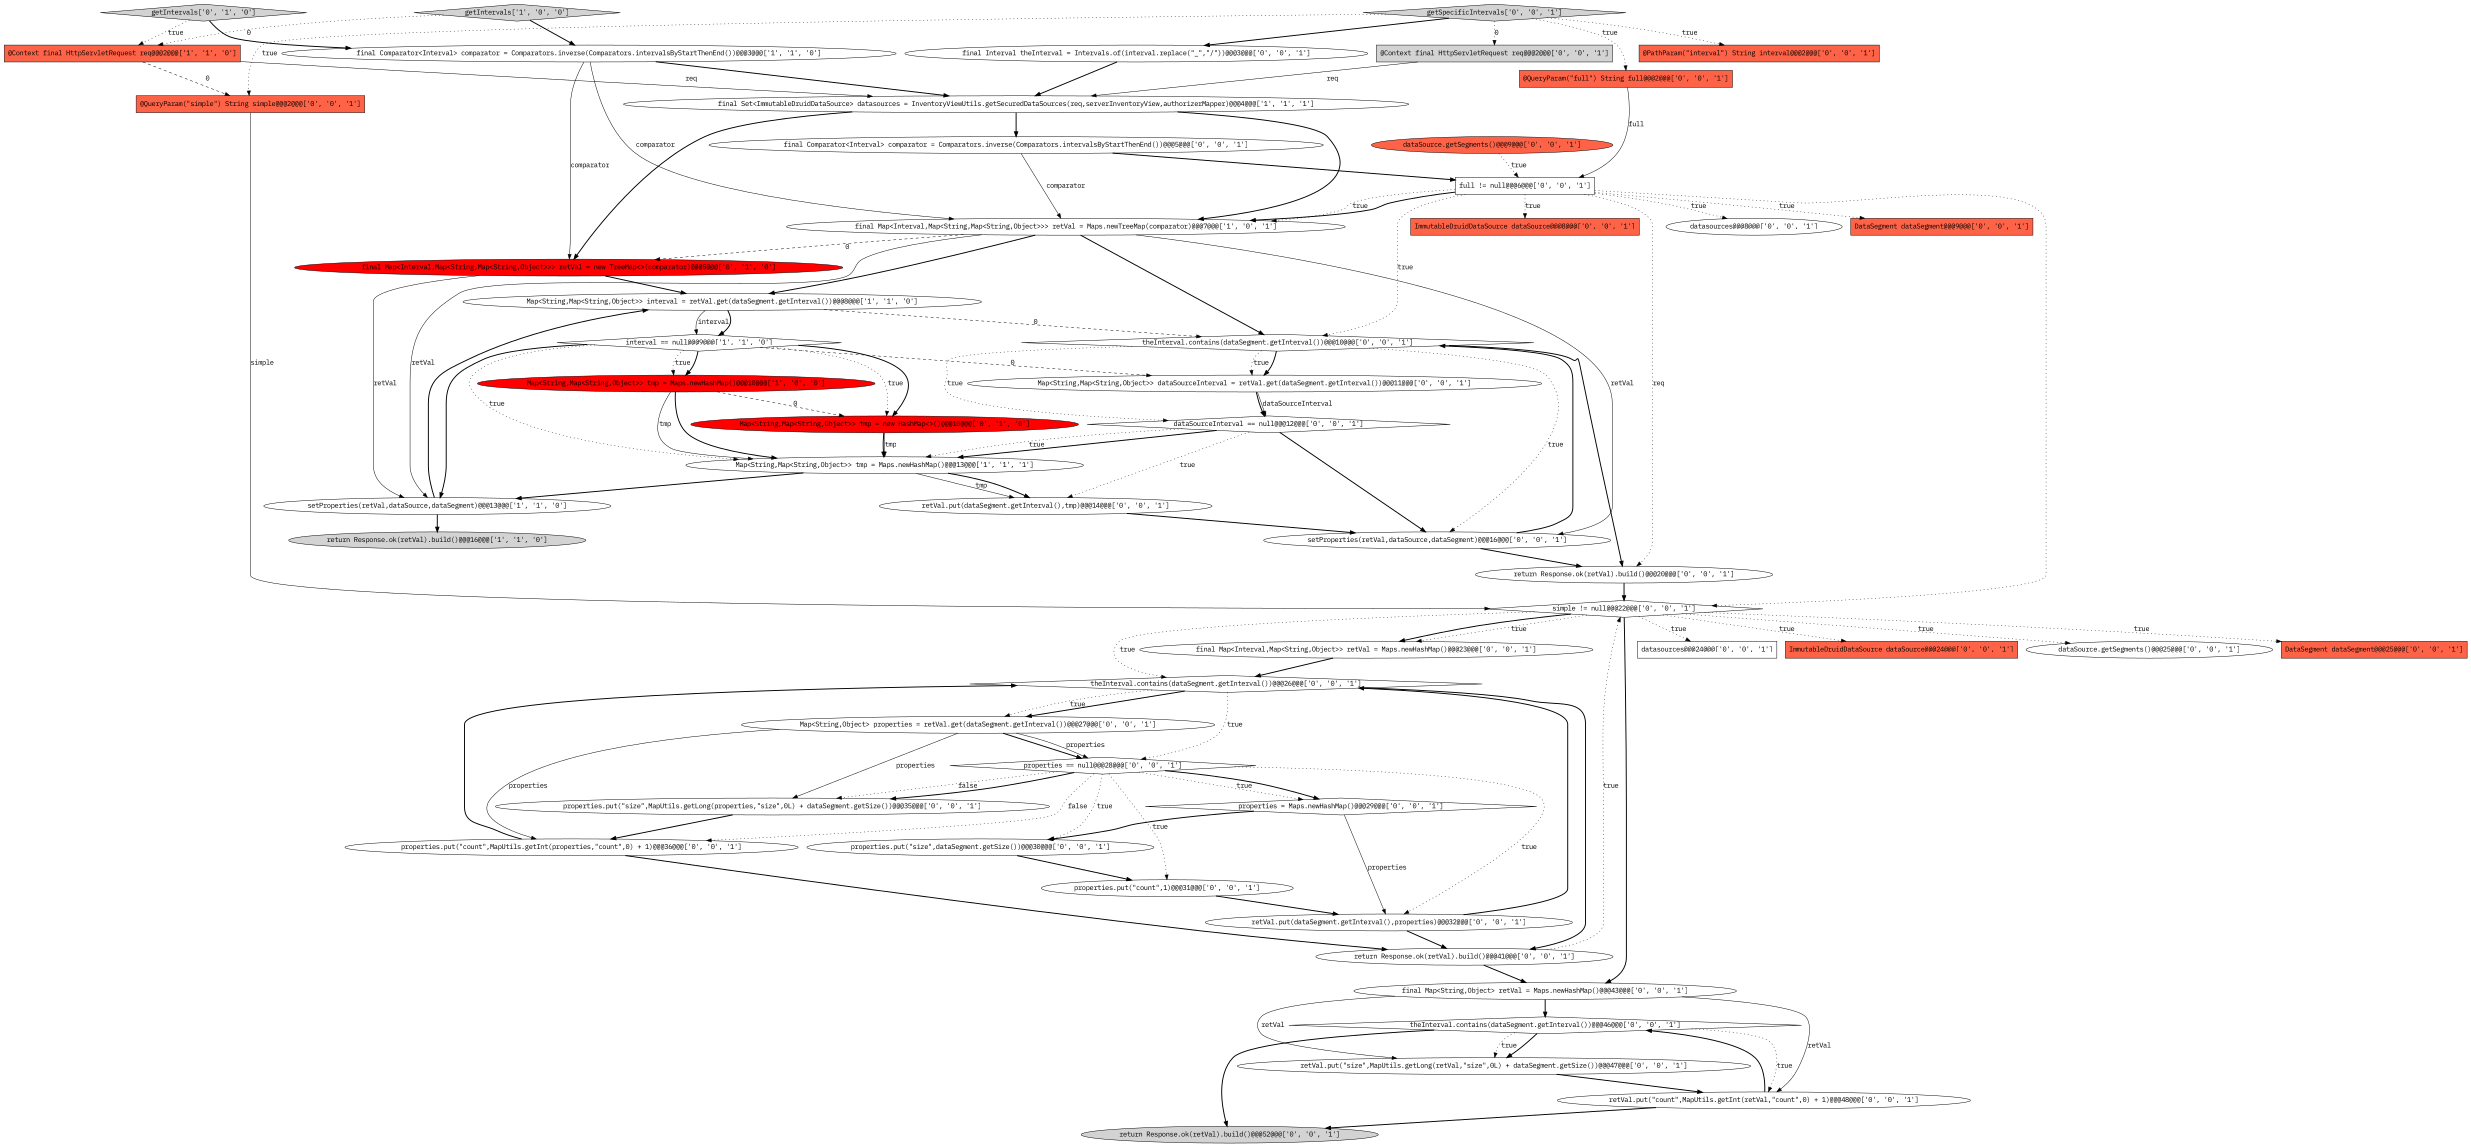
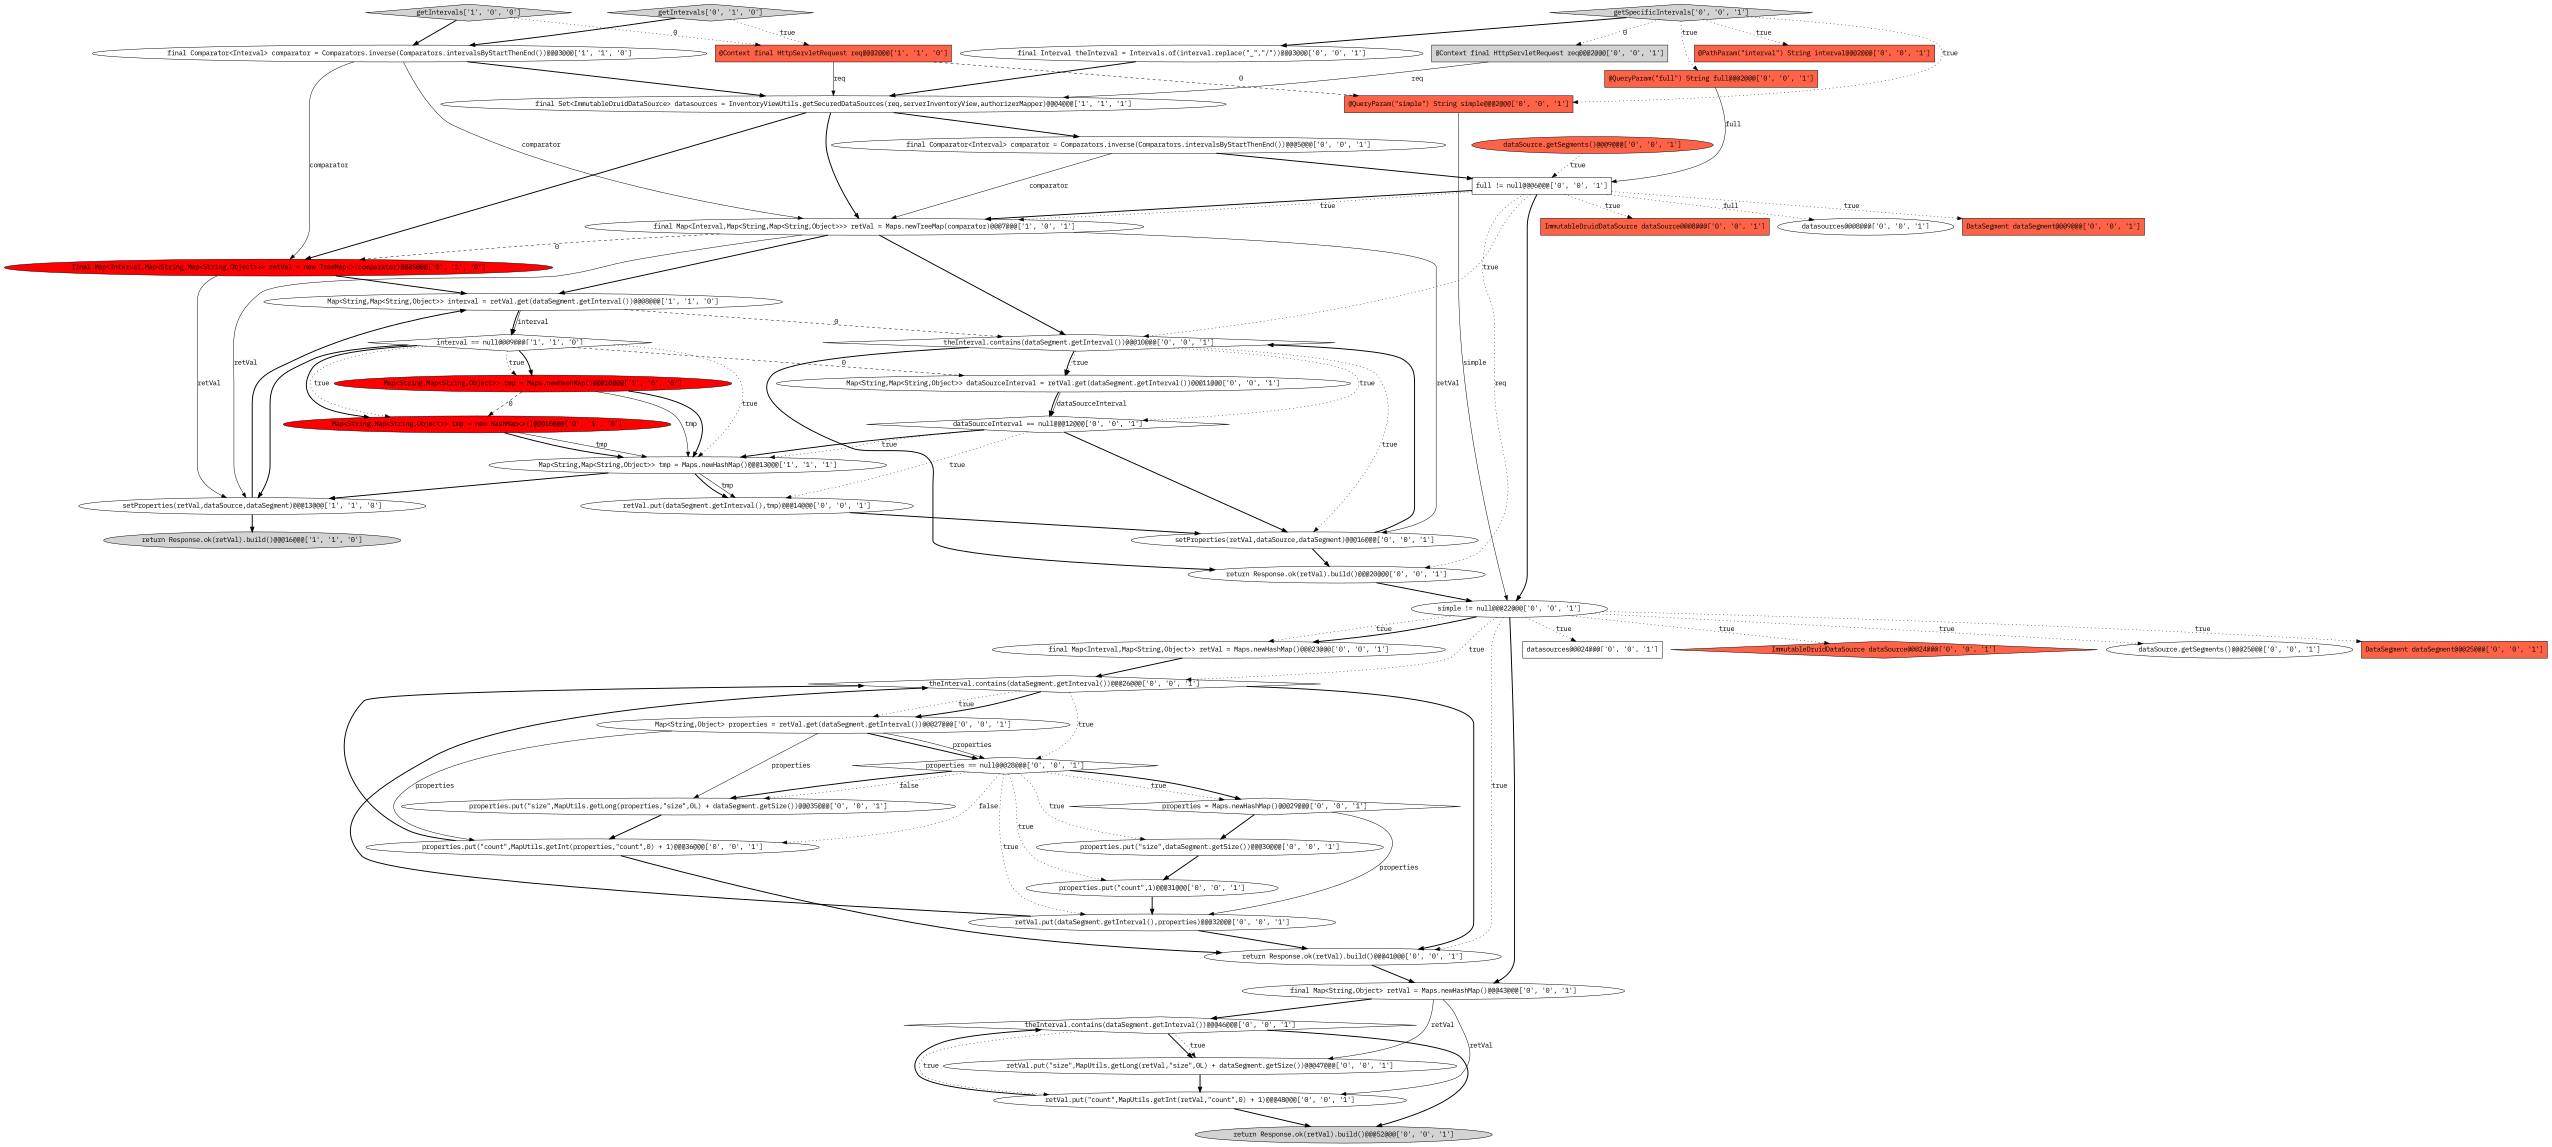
  digraph {
    fontname="IBM Plex Mono"
    node [fillcolor=white fontname="IBM Plex Mono" shape=ellipse style=filled]
    edge [fontname="IBM Plex Mono" style=bold]
    n1 [label="final Comparator<Interval> comparator = Comparators.inverse(Comparators.intervalsByStartThenEnd())@@@3@@@['1', '1', '0']"]
    n2 [fillcolor=red label="final Map<Interval,Map<String,Map<String,Object>>> retVal = new TreeMap<>(comparator)@@@5@@@['0', '1', '0']"]
    n3 [label="final Set<ImmutableDruidDataSource> datasources = InventoryViewUtils.getSecuredDataSources(req,serverInventoryView,authorizerMapper)@@@4@@@['1', '1', '1']"]
    n4 [label="final Map<Interval,Map<String,Map<String,Object>>> retVal = Maps.newTreeMap(comparator)@@@7@@@['1', '0', '1']"]
    n5 [label="Map<String,Map<String,Object>> interval = retVal.get(dataSegment.getInterval())@@@8@@@['1', '1', '0']"]
    n6 [label="setProperties(retVal,dataSource,dataSegment)@@@13@@@['1', '1', '0']"]
    n7 [label="final Comparator<Interval> comparator = Comparators.inverse(Comparators.intervalsByStartThenEnd())@@@5@@@['0', '0', '1']"]
    n8 [label="setProperties(retVal,dataSource,dataSegment)@@@16@@@['0', '0', '1']"]
    n9 [label="theInterval.contains(dataSegment.getInterval())@@@10@@@['0', '0', '1']" shape=diamond]
    n10 [label="interval == null@@@9@@@['1', '1', '0']" shape=diamond]
    n11 [fillcolor=lightgray label="return Response.ok(retVal).build()@@@16@@@['1', '1', '0']"]
    n12 [fillcolor=lightgray label="getIntervals['1', '0', '0']" shape=diamond]
    n13 [fillcolor=tomato label="@Context final HttpServletRequest req@@@2@@@['1', '1', '0']" shape=box]
    n14 [fillcolor=tomato label="@QueryParam(\"simple\") String simple@@@2@@@['0', '0', '1']" shape=box]
    n15 [label="theInterval.contains(dataSegment.getInterval())@@@26@@@['0', '0', '1']" shape=diamond]
    n16 [label="return Response.ok(retVal).build()@@@41@@@['0', '0', '1']"]
    n17 [label="Map<String,Object> properties = retVal.get(dataSegment.getInterval())@@@27@@@['0', '0', '1']"]
    n18 [label="properties == null@@@28@@@['0', '0', '1']" shape=diamond]
    n19 [label="final Map<String,Object> retVal = Maps.newHashMap()@@@43@@@['0', '0', '1']"]
    n20 [label="properties.put(\"size\",MapUtils.getLong(properties,\"size\",0L) + dataSegment.getSize())@@@35@@@['0', '0', '1']"]
    n21 [label="properties.put(\"count\",MapUtils.getInt(properties,\"count\",0) + 1)@@@36@@@['0', '0', '1']"]
    n22 [label="retVal.put(dataSegment.getInterval(),properties)@@@32@@@['0', '0', '1']"]
    n23 [label="properties = Maps.newHashMap()@@@29@@@['0', '0', '1']" shape=diamond]
    n24 [label="properties.put(\"size\",dataSegment.getSize())@@@30@@@['0', '0', '1']"]
    n25 [label="properties.put(\"count\",1)@@@31@@@['0', '0', '1']"]
    n26 [fillcolor=tomato label="@QueryParam(\"full\") String full@@@2@@@['0', '0', '1']" shape=box]
    n27 [label="full != null@@@6@@@['0', '0', '1']" shape=box]
    n28 [fillcolor=tomato label="ImmutableDruidDataSource dataSource@@@8@@@['0', '0', '1']" shape=box]
-   n29 [label="simple != null@@@22@@@['0', '0', '1']" shape=diamond]
+   n29 [label="simple != null@@@22@@@['0', '0', '1']"]
    n30 [label="datasources@@@8@@@['0', '0', '1']"]
    n31 [fillcolor=tomato label="DataSegment dataSegment@@@9@@@['0', '0', '1']" shape=box]
    n32 [label="return Response.ok(retVal).build()@@@20@@@['0', '0', '1']"]
    n33 [label="final Interval theInterval = Intervals.of(interval.replace(\"_\",\"/\"))@@@3@@@['0', '0', '1']"]
    n34 [label="Map<String,Map<String,Object>> dataSourceInterval = retVal.get(dataSegment.getInterval())@@@11@@@['0', '0', '1']"]
    n35 [label="dataSourceInterval == null@@@12@@@['0', '0', '1']" shape=diamond]
    n36 [label="Map<String,Map<String,Object>> tmp = Maps.newHashMap()@@@13@@@['1', '1', '1']"]
    n37 [label="retVal.put(dataSegment.getInterval(),tmp)@@@14@@@['0', '0', '1']"]
    n38 [label="theInterval.contains(dataSegment.getInterval())@@@46@@@['0', '0', '1']" shape=diamond]
    n39 [label="retVal.put(\"size\",MapUtils.getLong(retVal,\"size\",0L) + dataSegment.getSize())@@@47@@@['0', '0', '1']"]
    n40 [label="retVal.put(\"count\",MapUtils.getInt(retVal,\"count\",0) + 1)@@@48@@@['0', '0', '1']"]
    n41 [label="datasources@@@24@@@['0', '0', '1']" shape=box]
-   n42 [fillcolor=tomato label="ImmutableDruidDataSource dataSource@@@24@@@['0', '0', '1']" shape=box]
+   n42 [fillcolor=tomato label="ImmutableDruidDataSource dataSource@@@24@@@['0', '0', '1']" shape=diamond]
    n43 [label="final Map<Interval,Map<String,Object>> retVal = Maps.newHashMap()@@@23@@@['0', '0', '1']"]
    n44 [label="dataSource.getSegments()@@@25@@@['0', '0', '1']"]
    n45 [fillcolor=tomato label="DataSegment dataSegment@@@25@@@['0', '0', '1']" shape=box]
    n46 [fillcolor=tomato label="dataSource.getSegments()@@@9@@@['0', '0', '1']"]
    n47 [fillcolor=lightgray label="return Response.ok(retVal).build()@@@52@@@['0', '0', '1']"]
    n48 [fillcolor=red label="Map<String,Map<String,Object>> tmp = new HashMap<>()@@@10@@@['0', '1', '0']"]
    n49 [fillcolor=red label="Map<String,Map<String,Object>> tmp = Maps.newHashMap()@@@10@@@['1', '0', '0']"]
    n50 [fillcolor=tomato label="@PathParam(\"interval\") String interval@@@2@@@['0', '0', '1']" shape=box]
    n51 [fillcolor=lightgray label="getIntervals['0', '1', '0']" shape=diamond]
    n52 [fillcolor=lightgray label="@Context final HttpServletRequest req@@@2@@@['0', '0', '1']" shape=box]
    n53 [fillcolor=lightgray label="getSpecificIntervals['0', '0', '1']" shape=diamond]
    n1 -> n2 [label=comparator style=solid]
    n1 -> n3
    n1 -> n4 [label=comparator style=solid]
    n2 -> n5
    n2 -> n6 [label=retVal style=solid]
    n3 -> n2
    n3 -> n4
    n3 -> n7
    n4 -> n2 [label=0 style=dashed]
    n4 -> n5
    n4 -> n6 [label=retVal style=solid]
    n4 -> n8 [label=retVal style=solid]
    n4 -> n9
    n5 -> n9 [label=0 style=dashed]
    n5 -> n10 [label=interval style=solid]
    n5 -> n10
    n6 -> n5
    n6 -> n11
    n7 -> n4 [label=comparator style=solid]
    n7 -> n27
    n8 -> n9
    n8 -> n32
    n9 -> n8 [label=true style=dotted]
    n9 -> n32
    n9 -> n34
    n9 -> n34 [label=true style=dotted]
    n9 -> n35 [label=true style=dotted]
    n10 -> n6
    n10 -> n34 [label=0 style=dashed]
    n10 -> n36 [label=true style=dotted]
    n10 -> n48 [label=true style=dotted]
    n10 -> n48
    n10 -> n49
    n10 -> n49 [label=true style=dotted]
    n12 -> n1
    n12 -> n13 [label=0 style=dotted]
    n13 -> n3 [label=req style=solid]
    n13 -> n14 [label=0 style=dashed]
    n14 -> n29 [label=simple style=solid]
    n15 -> n16
    n15 -> n17
    n15 -> n17 [label=true style=dotted]
    n15 -> n18 [label=true style=dotted]
    n16 -> n19
    n17 -> n18
    n17 -> n18 [label=properties style=solid]
    n17 -> n20 [label=properties style=solid]
    n17 -> n21 [label=properties style=solid]
    n18 -> n20 [label=false style=dotted]
    n18 -> n20
    n18 -> n21 [label=false style=dotted]
    n18 -> n22 [label=true style=dotted]
    n18 -> n23 [label=true style=dotted]
    n18 -> n23
    n18 -> n24 [label=true style=dotted]
    n18 -> n25 [label=true style=dotted]
    n19 -> n38
    n19 -> n39 [label=retVal style=solid]
    n19 -> n40 [label=retVal style=solid]
    n20 -> n21
    n21 -> n15
    n21 -> n16
    n22 -> n15
    n22 -> n16
    n23 -> n22 [label=properties style=solid]
    n23 -> n24
    n24 -> n25
    n25 -> n22
    n26 -> n27 [label=full style=solid]
    n27 -> n4
    n27 -> n4 [label=true style=dotted]
    n27 -> n9 [label=true style=dotted]
    n27 -> n28 [label=true style=dotted]
-   n27 -> n29 [style=dotted]
-   n27 -> n30 [label=true style=dotted]
+   n27 -> n29
+   n27 -> n30 [label=full style=dotted]
    n27 -> n31 [label=true style=dotted]
    n27 -> n32 [label=req style=dotted]
    n29 -> n15 [label=true style=dotted]
-   n16 -> n29 [label=true style=dotted]
+   n29 -> n16 [label=true style=dotted]
    n29 -> n19
    n29 -> n41 [label=true style=dotted]
    n29 -> n42 [label=true style=dotted]
    n29 -> n43 [label=true style=dotted]
    n29 -> n43
    n29 -> n44 [label=true style=dotted]
    n29 -> n45 [label=true style=dotted]
    n32 -> n29
    n33 -> n3
    n34 -> n35
    n34 -> n35 [label=dataSourceInterval style=solid]
    n35 -> n8
    n35 -> n36
    n35 -> n36 [label=true style=dotted]
    n35 -> n37 [label=true style=dotted]
    n36 -> n6
    n36 -> n37 [label=tmp style=solid]
    n36 -> n37
    n37 -> n8
    n38 -> n39
    n38 -> n39 [label=true style=dotted]
    n38 -> n40 [label=true style=dotted]
    n38 -> n47
    n39 -> n40
    n40 -> n38
    n40 -> n47
    n43 -> n15
    n46 -> n27 [label=true style=dotted]
    n48 -> n36 [label=tmp style=solid]
    n48 -> n36
    n49 -> n36 [label=tmp style=solid]
    n49 -> n36
    n49 -> n48 [label=0 style=dashed]
    n51 -> n1
    n51 -> n13 [label=true style=dotted]
    n52 -> n3 [label=req style=solid]
    n53 -> n14 [label=true style=dotted]
    n53 -> n26 [label=true style=dotted]
    n53 -> n33
    n53 -> n50 [label=true style=dotted]
    n53 -> n52 [label=0 style=dotted]
  }
